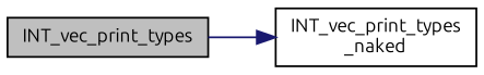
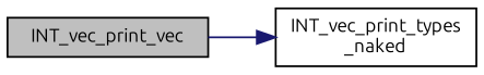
  digraph {
    rankdir=LR
    fontname=Ubuntu
    node [color=black fontname=Ubuntu fontsize=10 shape=record style=filled]
-   n1 [fillcolor=grey75 fontcolor=black height=0.2 label=INT_vec_print_types width=0.4]
+   n1 [fillcolor=grey75 fontcolor=black height=0.2 label=INT_vec_print_vec width=0.4]
    n2 [fillcolor=white height=0.2 label="INT_vec_print_types\l_naked" width=0.4]
    n1 -> n2 [color=midnightblue fontname=Ubuntu fontsize=10 labelfontname=Helvetica labelfontsize=10 style=solid]
  }
